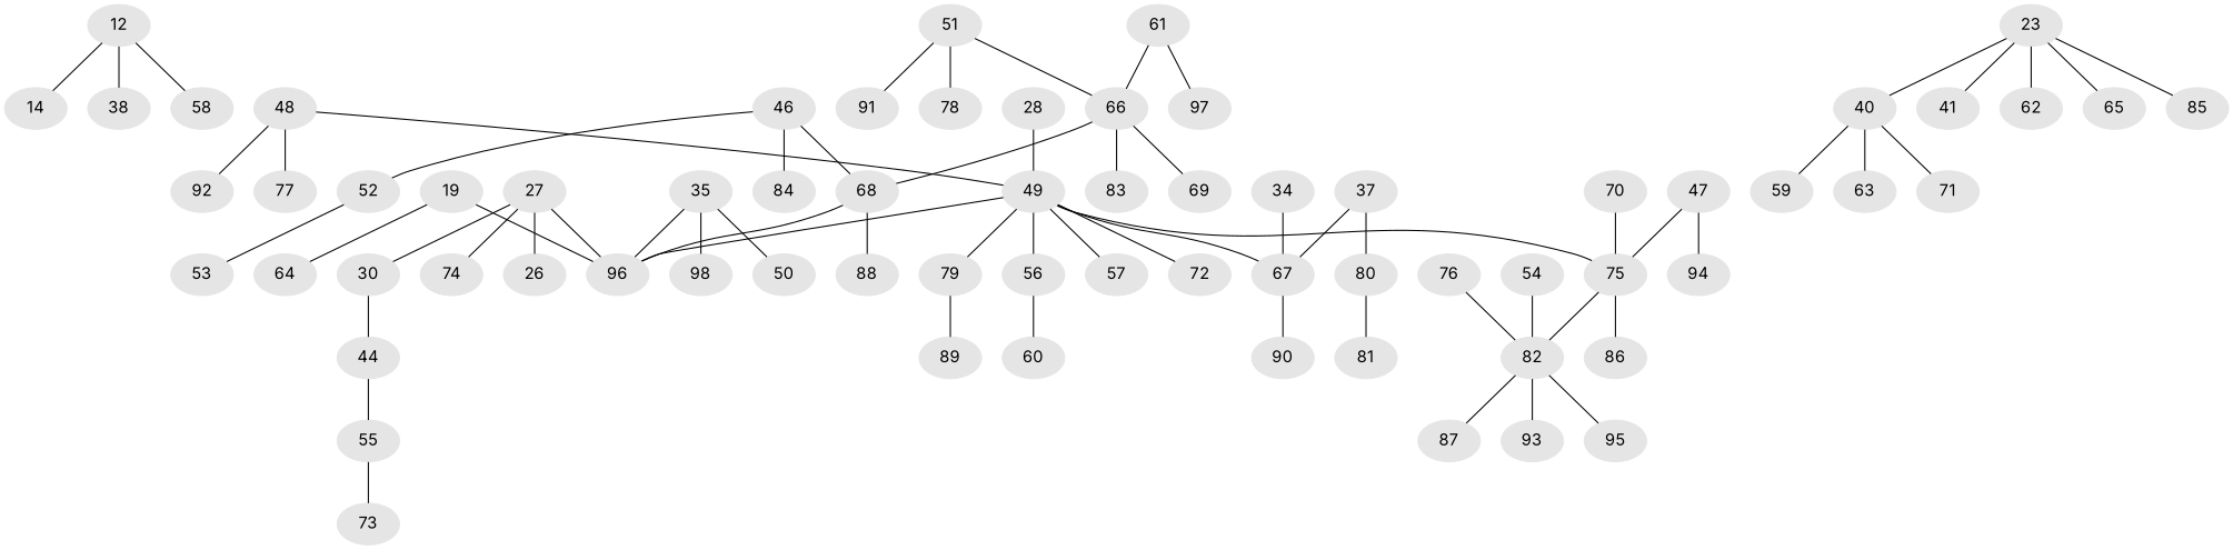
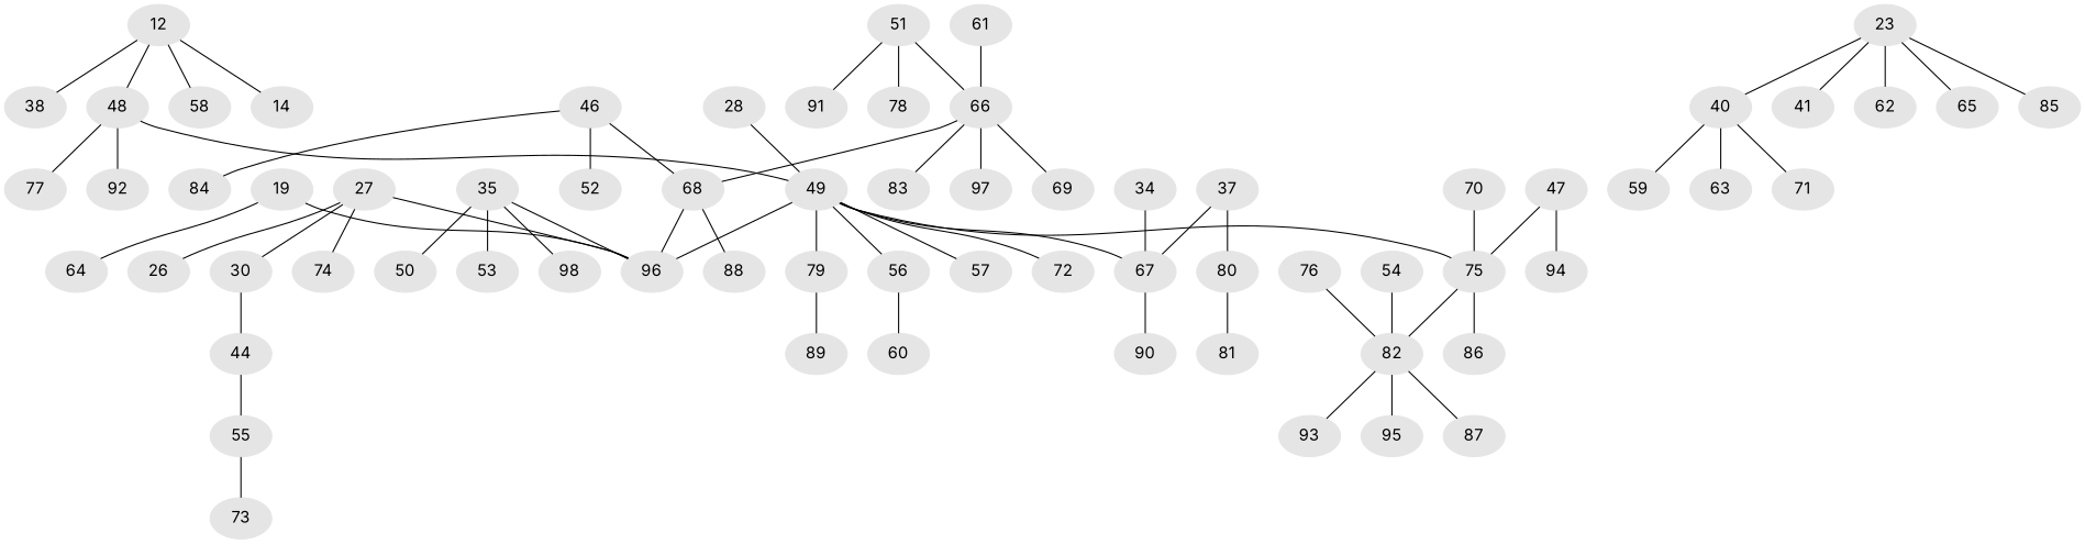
  graph {
    fontname=Inter
    node [color=gray90 fontname=Inter style=filled]
    edge [fontname=Inter]
    12
    14
    38
    48 [super="+10"]
    58
    49 [super="+5+18+21+20"]
    77
    92
    19
    64
    96 [super="+22+17"]
    23 [super="+9"]
    40
    41
    62
    65 [super="+8"]
    85
    59
    63
    71
    n21 [label=27]
    26
    30
    74
    44
    67 [super="+33"]
    75 [super="+42"]
    56
    57
    72
    79
    28
    55
    35
    50
    53
    98
    90
    n39 [label=34]
    37
    80
    81
    73
    46
    52
    68 [super="+29+34+45"]
    84
    88
    82 [super="+27"]
    86
    47
    94
    60
    89
    66 [super="+43"]
    69
    83
    97
    51
    78
    91
    87
    93
    95
    54
    61
    70
    76
    12 -- 14
    12 -- 38
+   12 -- 48
    12 -- 58
    48 -- 49
    48 -- 77
    48 -- 92
    49 -- 96
    49 -- 67
    49 -- 75
    49 -- 56
    49 -- 57
    49 -- 72
    49 -- 79
    19 -- 64
    19 -- 96
    23 -- 40
    23 -- 41
    23 -- 62
    23 -- 65
    23 -- 85
    40 -- 59
    40 -- 63
    40 -- 71
    n21 -- 96
    n21 -- 26
    n21 -- 30
    n21 -- 74
    30 -- 44
    44 -- 55
    67 -- 90
    75 -- 82
    75 -- 86
    56 -- 60
    79 -- 89
    28 -- 49
    55 -- 73
    35 -- 96
    35 -- 50
-   52 -- 53
+   35 -- 53
    35 -- 98
    n39 -- 67
    37 -- 67
    37 -- 80
    80 -- 81
    46 -- 52
    46 -- 68
    46 -- 84
    68 -- 96
    68 -- 88
    82 -- 87
    82 -- 93
    82 -- 95
    47 -- 75
    47 -- 94
    66 -- 68
    66 -- 69
    66 -- 83
-   61 -- 97
+   66 -- 97
    51 -- 66
    51 -- 78
    51 -- 91
    54 -- 82
    61 -- 66
    70 -- 75
    76 -- 82
  }
